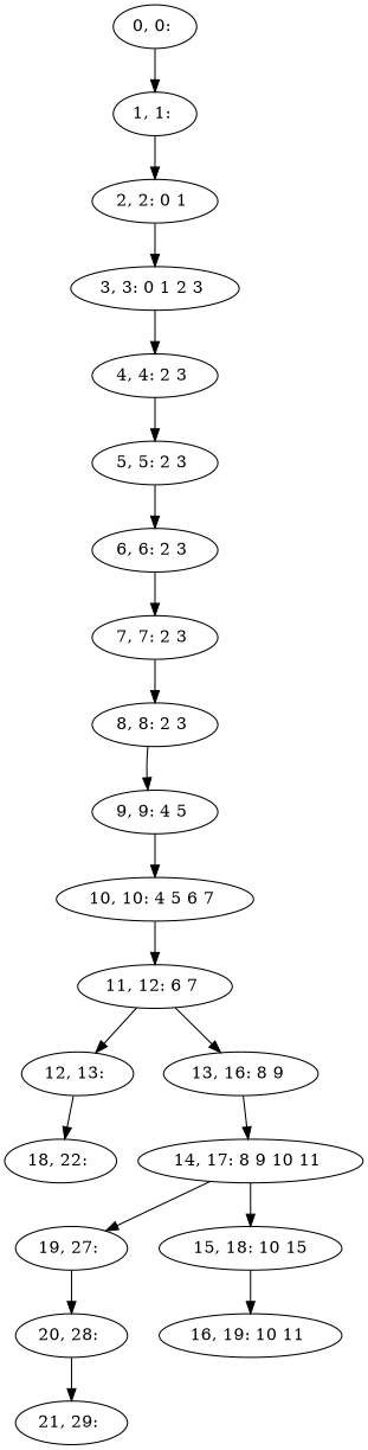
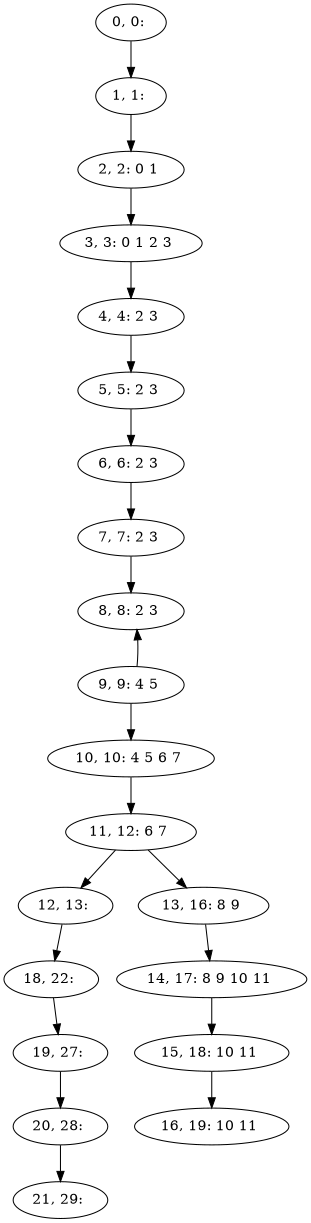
  digraph {
    n1 [label="0, 0: "]
    n2 [label="1, 1: "]
    n3 [label="2, 2: 0 1 "]
    n4 [label="3, 3: 0 1 2 3 "]
    n5 [label="4, 4: 2 3 "]
    n6 [label="5, 5: 2 3 "]
    n7 [label="6, 6: 2 3 "]
    n8 [label="7, 7: 2 3 "]
    n9 [label="8, 8: 2 3 "]
    n10 [label="9, 9: 4 5 "]
    n11 [label="10, 10: 4 5 6 7 "]
    n12 [label="11, 12: 6 7 "]
    n13 [label="12, 13: "]
    n14 [label="13, 16: 8 9 "]
    n15 [label="18, 22: "]
    n16 [label="14, 17: 8 9 10 11 "]
    n17 [label="19, 27: "]
-   n18 [label="15, 18: 10 15"]
+   n18 [label="15, 18: 10 11 "]
    n19 [label="16, 19: 10 11 "]
    n20 [label="20, 28: "]
    n21 [label="21, 29: "]
    n1 -> n2
    n2 -> n3
    n3 -> n4
    n4 -> n5
    n5 -> n6
    n6 -> n7
    n7 -> n8
    n8 -> n9
-   n9 -> n10
+   n10 -> n9
    n10 -> n11
    n11 -> n12
    n12 -> n13
    n12 -> n14
    n13 -> n15
    n14 -> n16
-   n16 -> n17
+   n15 -> n17
    n16 -> n18
    n17 -> n20
    n18 -> n19
    n20 -> n21
  }
